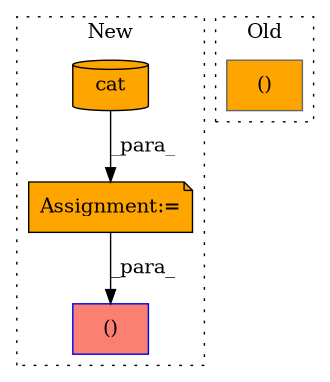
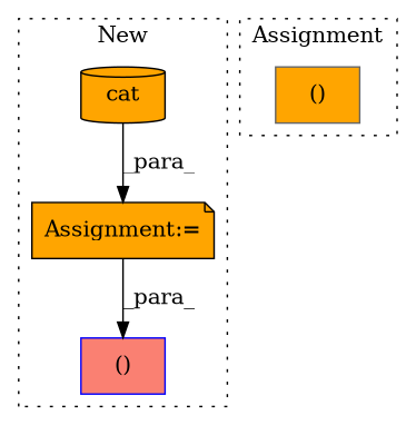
  digraph {
    node [a=106 shape=box style=filled fillcolor=orange color=black]
    n1 [a=32 l="4,1" label=cat s="2828,2845" shape=cylinder]
    n2 [a=7 l=1 label="Assignment:=" s=2821 shape=note]
    n3 [l=24 label="()" s=2864 fillcolor=salmon color=blue]
    n4 [l=36 label="()" s=2655 color=gray40]
    subgraph cluster_1 {
      label=New
      style=dotted
      n1
      n2
      n3
    }
    subgraph cluster_2 {
-     label=Old
+     label=Assignment
      style=dotted
      n4
    }
    n1 -> n2 [label=_para_]
    n2 -> n3 [label=_para_]
  }
